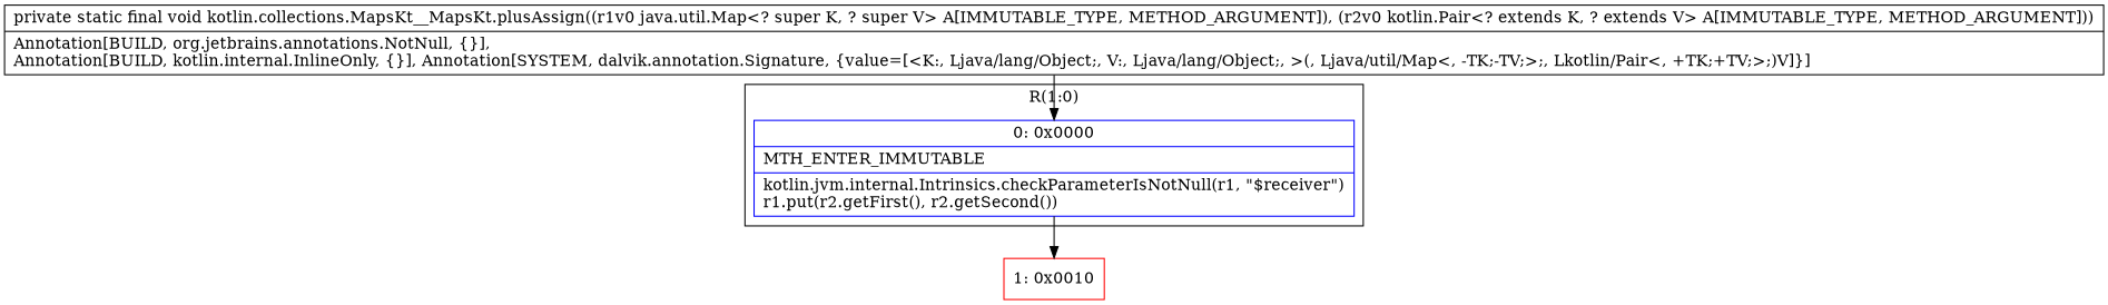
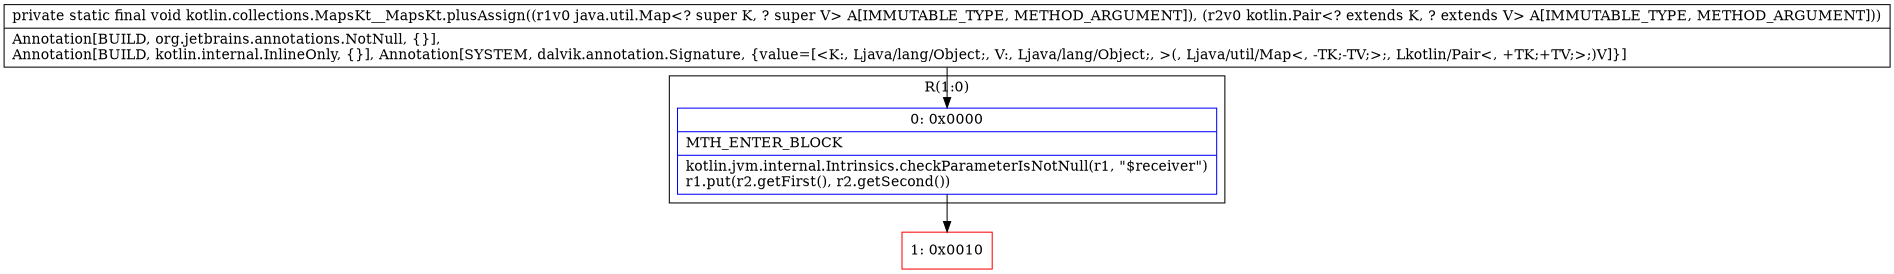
  digraph {
    node [shape=record]
-   n1 [color=blue label="{0\:\ 0x0000|MTH_ENTER_IMMUTABLE\l|kotlin.jvm.internal.Intrinsics.checkParameterIsNotNull(r1, \"$receiver\")\lr1.put(r2.getFirst(), r2.getSecond())\l}"]
+   n1 [color=blue label="{0\:\ 0x0000|MTH_ENTER_BLOCK\l|kotlin.jvm.internal.Intrinsics.checkParameterIsNotNull(r1, \"$receiver\")\lr1.put(r2.getFirst(), r2.getSecond())\l}"]
    n2 [color=red label="{1\:\ 0x0010}"]
    n3 [label="{private static final void kotlin.collections.MapsKt__MapsKt.plusAssign((r1v0 java.util.Map\<? super K, ? super V\> A[IMMUTABLE_TYPE, METHOD_ARGUMENT]), (r2v0 kotlin.Pair\<? extends K, ? extends V\> A[IMMUTABLE_TYPE, METHOD_ARGUMENT]))  | Annotation[BUILD, org.jetbrains.annotations.NotNull, \{\}], \lAnnotation[BUILD, kotlin.internal.InlineOnly, \{\}], Annotation[SYSTEM, dalvik.annotation.Signature, \{value=[\<K:, Ljava\/lang\/Object;, V:, Ljava\/lang\/Object;, \>(, Ljava\/util\/Map\<, \-TK;\-TV;\>;, Lkotlin\/Pair\<, +TK;+TV;\>;)V]\}]\l}"]
    subgraph cluster_1 {
      label="R(1:0)"
      n1
    }
    n1 -> n2
    n3 -> n1
  }
